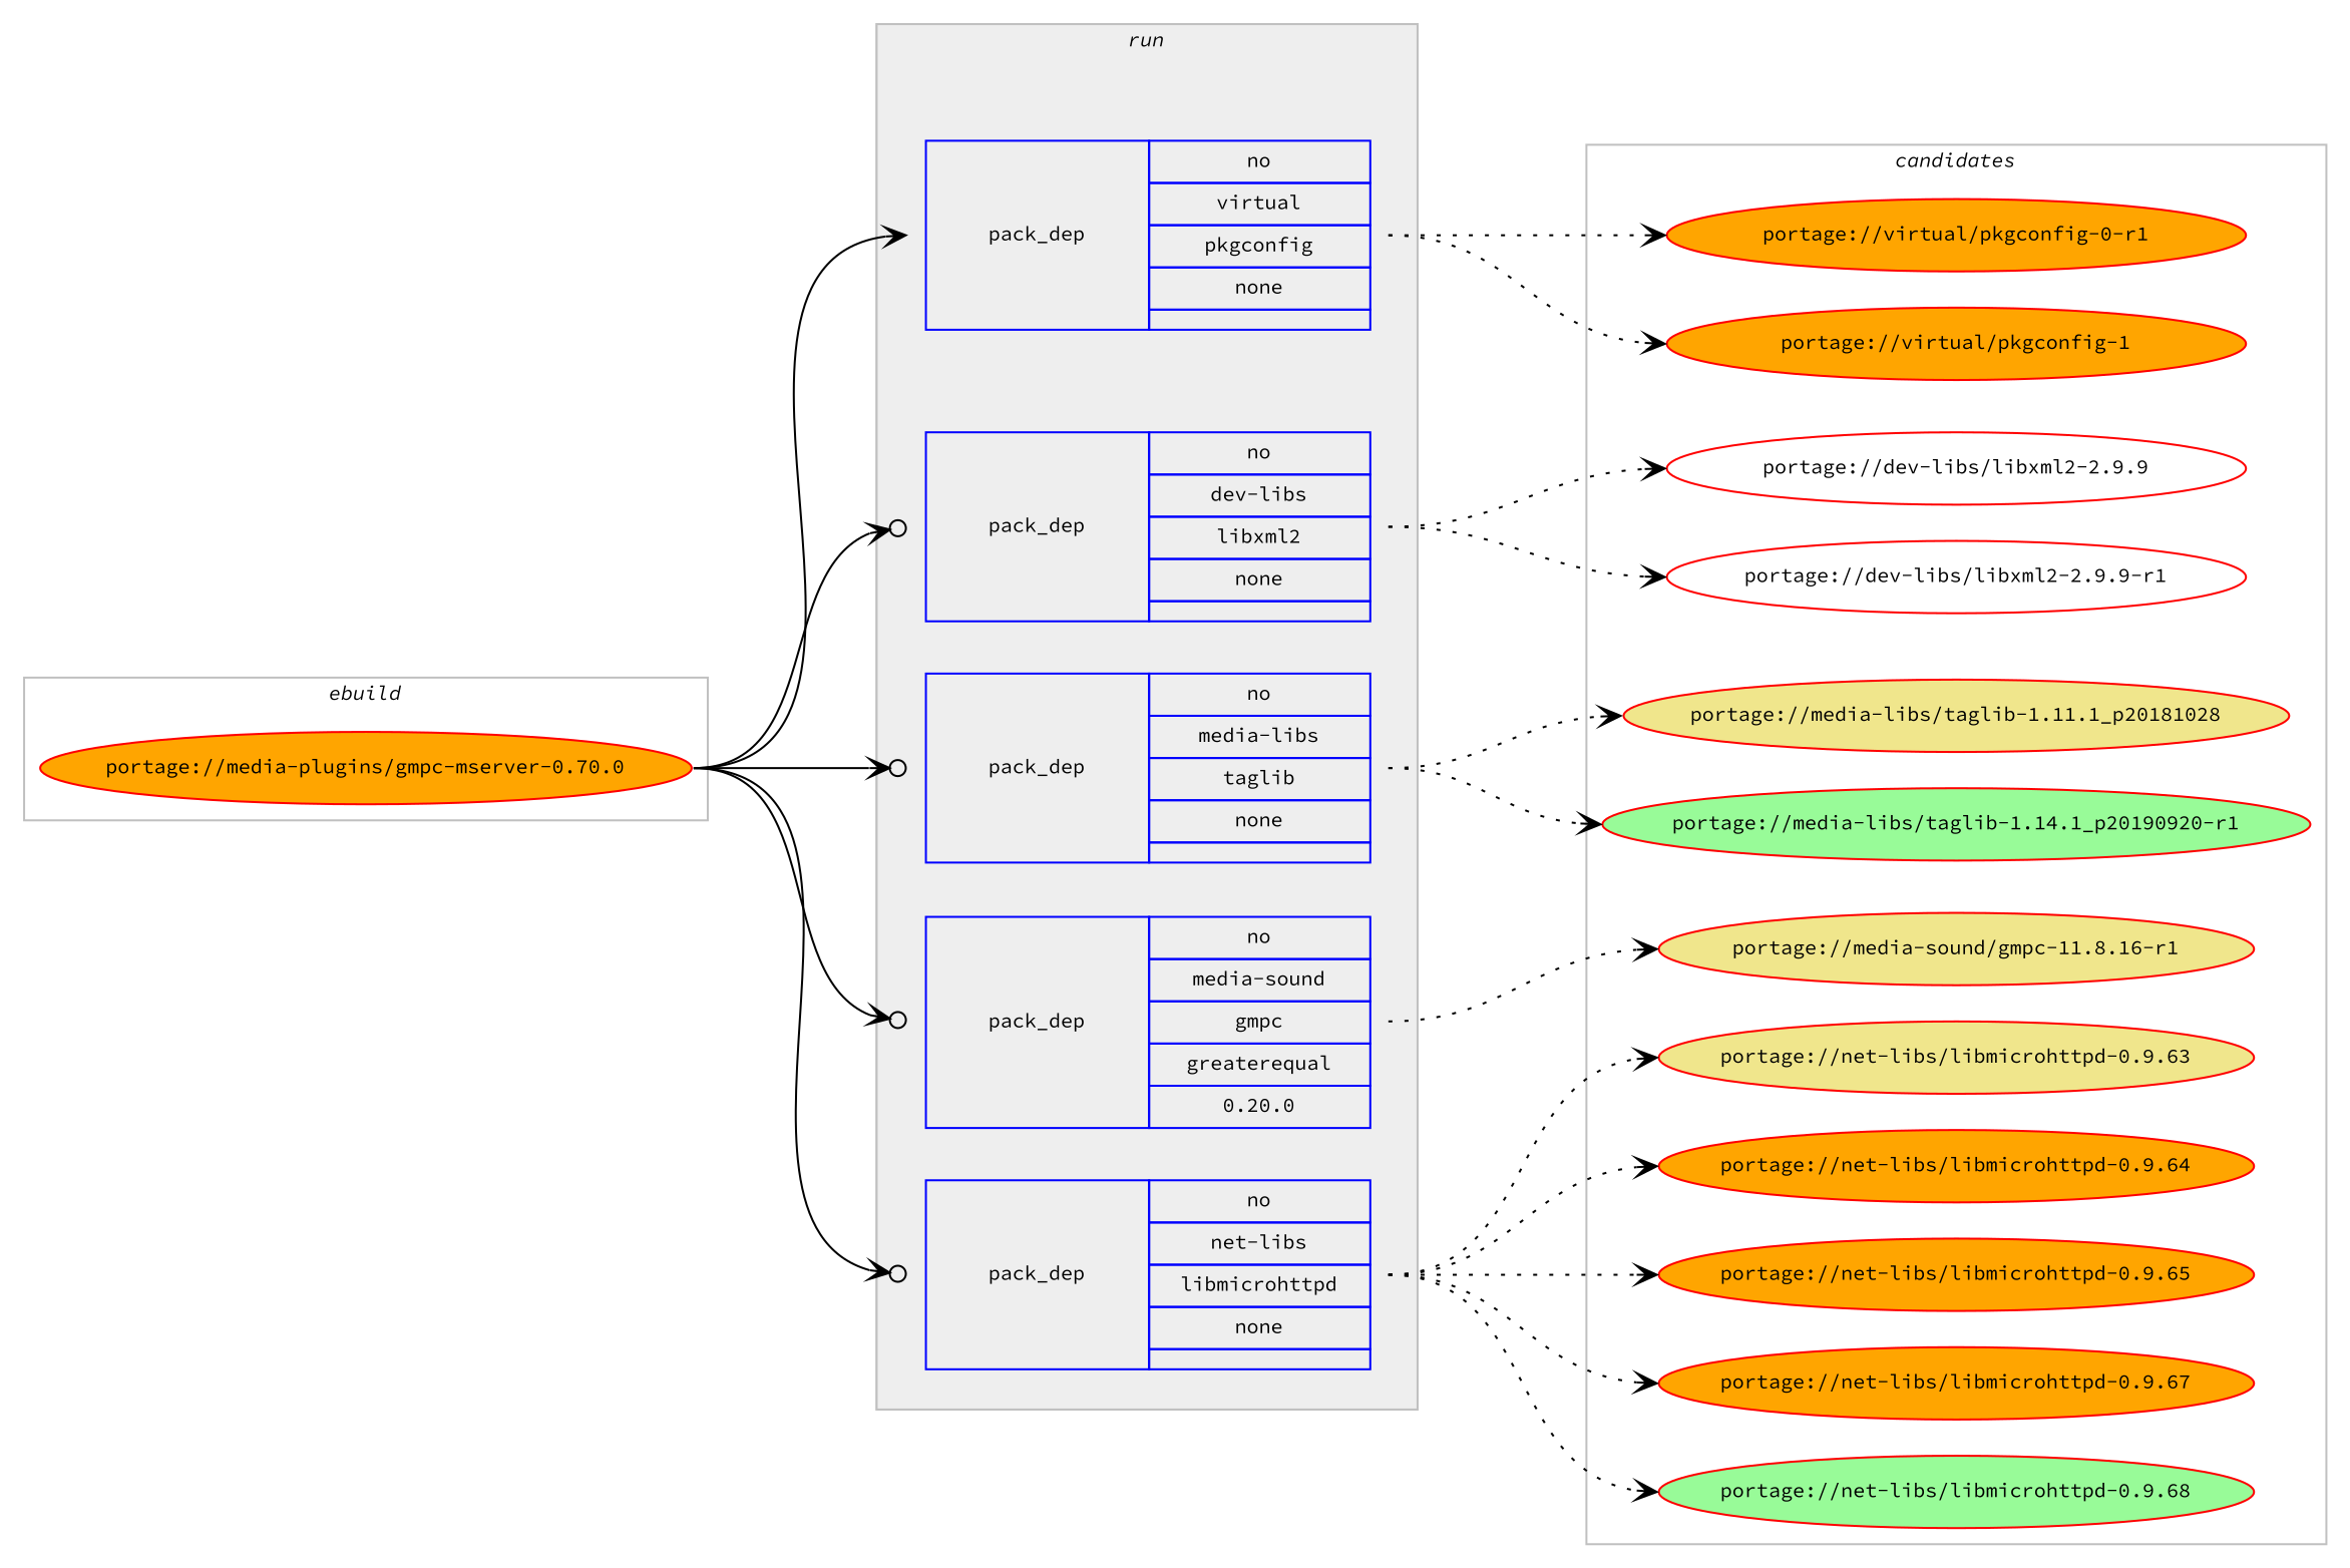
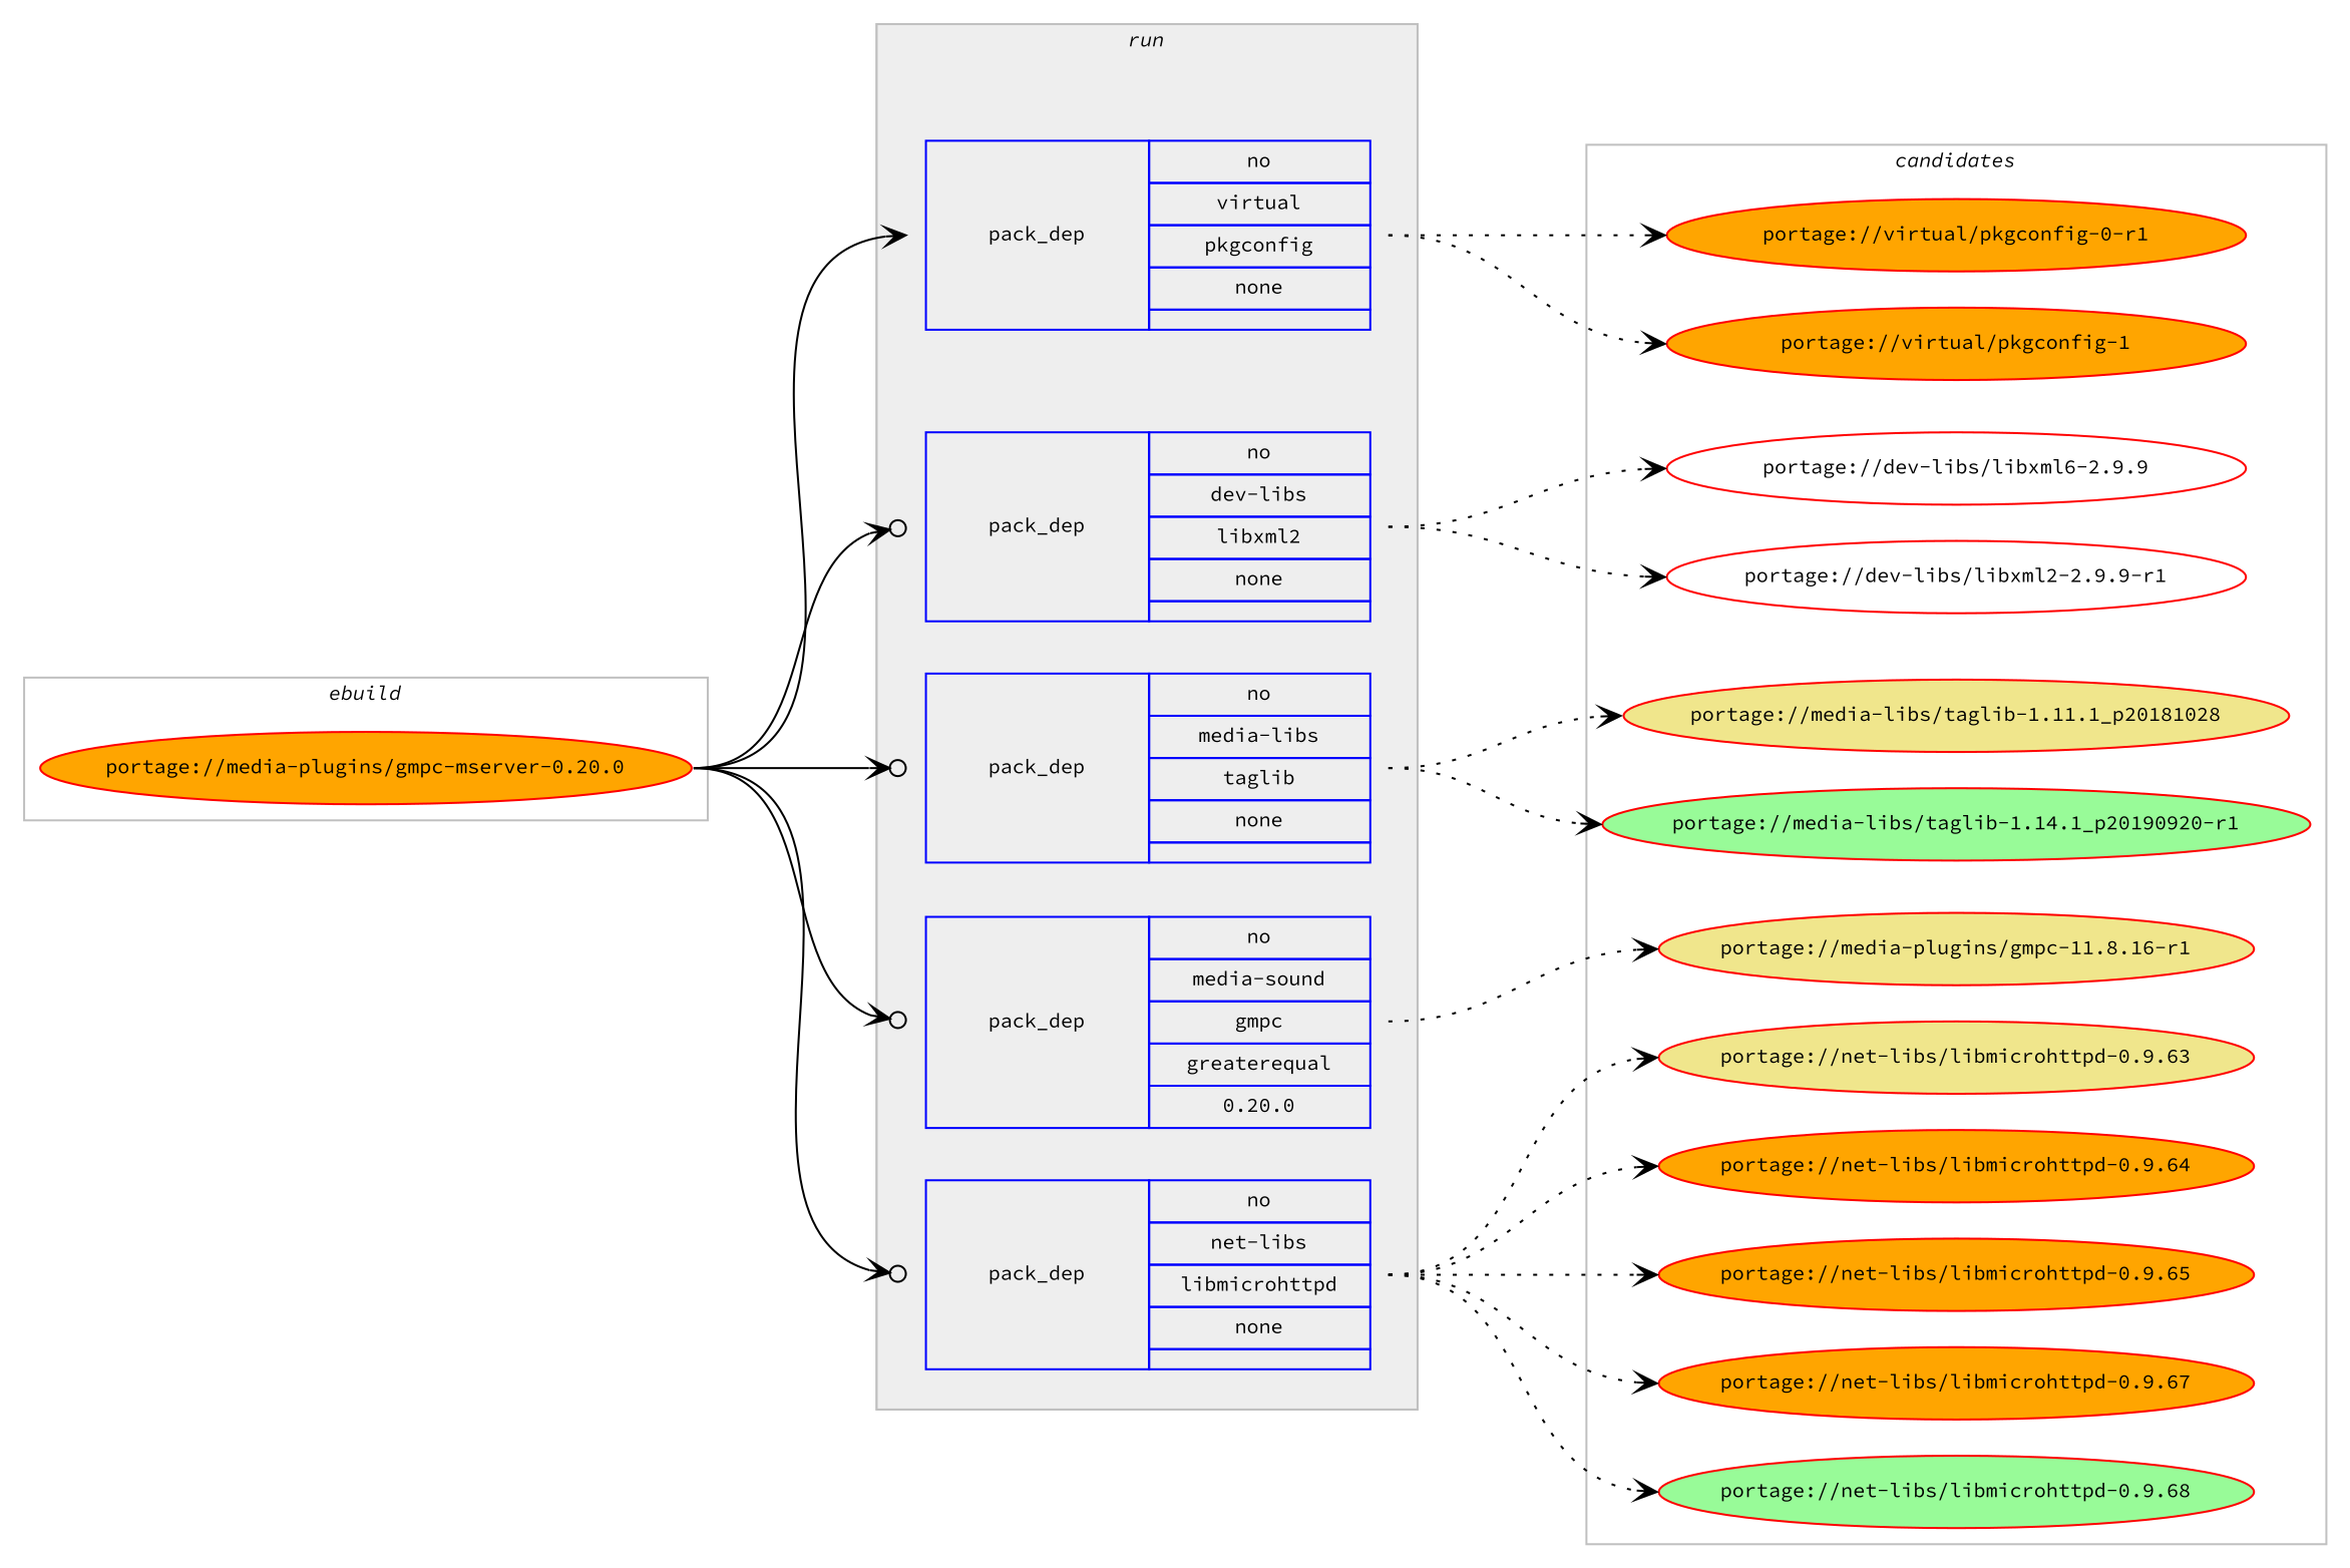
  digraph {
    compound=true
    concentrate=true
    fontname="Source Code Pro"
    fontsize=10
    newrank=true
    rankdir=LR
    ranksep=1.5
    node [color=red fillcolor=orange fontname="Source Code Pro" fontsize=10 style=filled]
    edge [arrowhead=vee fontname="Source Code Pro" headport=w style=dotted tailport=e weight=100]
-   n1 [label="portage://media-plugins/gmpc-mserver-0.70.0" width=4]
+   n1 [label="portage://media-plugins/gmpc-mserver-0.20.0" width=4]
    n2 [color=blue label=<<TABLE BORDER="0" CELLBORDER="1" CELLSPACING="0" CELLPADDING="4" WIDTH="220"><TR><TD ROWSPAN="6" CELLPADDING="30">pack_dep</TD></TR><TR><TD WIDTH="110">no</TD></TR><TR><TD>virtual</TD></TR><TR><TD>pkgconfig</TD></TR><TR><TD>none</TD></TR><TR><TD></TD></TR></TABLE>> shape=none fillcolor="" style=""]
    n3 [color=blue label=<<TABLE BORDER="0" CELLBORDER="1" CELLSPACING="0" CELLPADDING="4" WIDTH="220"><TR><TD ROWSPAN="6" CELLPADDING="30">pack_dep</TD></TR><TR><TD WIDTH="110">no</TD></TR><TR><TD>dev-libs</TD></TR><TR><TD>libxml2</TD></TR><TR><TD>none</TD></TR><TR><TD></TD></TR></TABLE>> shape=none fillcolor="" style=""]
    n4 [color=blue label=<<TABLE BORDER="0" CELLBORDER="1" CELLSPACING="0" CELLPADDING="4" WIDTH="220"><TR><TD ROWSPAN="6" CELLPADDING="30">pack_dep</TD></TR><TR><TD WIDTH="110">no</TD></TR><TR><TD>media-libs</TD></TR><TR><TD>taglib</TD></TR><TR><TD>none</TD></TR><TR><TD></TD></TR></TABLE>> shape=none fillcolor="" style=""]
    n5 [color=blue label=<<TABLE BORDER="0" CELLBORDER="1" CELLSPACING="0" CELLPADDING="4" WIDTH="220"><TR><TD ROWSPAN="6" CELLPADDING="30">pack_dep</TD></TR><TR><TD WIDTH="110">no</TD></TR><TR><TD>media-sound</TD></TR><TR><TD>gmpc</TD></TR><TR><TD>greaterequal</TD></TR><TR><TD>0.20.0</TD></TR></TABLE>> shape=none fillcolor="" style=""]
    n6 [color=blue label=<<TABLE BORDER="0" CELLBORDER="1" CELLSPACING="0" CELLPADDING="4" WIDTH="220"><TR><TD ROWSPAN="6" CELLPADDING="30">pack_dep</TD></TR><TR><TD WIDTH="110">no</TD></TR><TR><TD>net-libs</TD></TR><TR><TD>libmicrohttpd</TD></TR><TR><TD>none</TD></TR><TR><TD></TD></TR></TABLE>> shape=none fillcolor="" style=""]
    n7 [label="portage://virtual/pkgconfig-0-r1" width=4]
    n8 [label="portage://virtual/pkgconfig-1" width=4]
-   n9 [fillcolor=white label="portage://dev-libs/libxml2-2.9.9" width=4]
+   n9 [fillcolor=white label="portage://dev-libs/libxml6-2.9.9" width=4]
    n10 [fillcolor=white label="portage://dev-libs/libxml2-2.9.9-r1" width=4]
    n11 [fillcolor=khaki label="portage://media-libs/taglib-1.11.1_p20181028" width=4]
    n12 [fillcolor=palegreen label="portage://media-libs/taglib-1.14.1_p20190920-r1" width=4]
-   n13 [fillcolor=khaki label="portage://media-sound/gmpc-11.8.16-r1" width=4]
+   n13 [fillcolor=khaki label="portage://media-plugins/gmpc-11.8.16-r1" width=4]
    n14 [fillcolor=khaki label="portage://net-libs/libmicrohttpd-0.9.63" width=4]
    n15 [label="portage://net-libs/libmicrohttpd-0.9.64" width=4]
    n16 [label="portage://net-libs/libmicrohttpd-0.9.65" width=4]
    n17 [label="portage://net-libs/libmicrohttpd-0.9.67" width=4]
    n18 [fillcolor=palegreen label="portage://net-libs/libmicrohttpd-0.9.68" width=4]
    subgraph cluster_1 {
      color=gray
      label=<<i>ebuild</i>>
      rank=same
      n1
    }
    subgraph cluster_2 {
      color=gray
      label=<<i>dependencies</i>>
      subgraph cluster_3 {
        color=gray
        fillcolor="#eeeeee"
        label=<<i>compile</i>>
        style=filled
        subgraph sub_4 {
          color=gray
          fillcolor="#eeeeee"
          label=<<i>compile</i>>
          style=filled
          n2
        }
      }
      subgraph cluster_5 {
        color=gray
        fillcolor="#eeeeee"
        label=<<i>compile and run</i>>
        style=filled
        subgraph sub_6 {
          color=gray
          fillcolor="#eeeeee"
          label=<<i>compile and run</i>>
          style=filled
          n3
        }
        subgraph sub_7 {
          color=gray
          fillcolor="#eeeeee"
          label=<<i>compile and run</i>>
          style=filled
          n4
        }
        subgraph sub_8 {
          color=gray
          fillcolor="#eeeeee"
          label=<<i>compile and run</i>>
          style=filled
          n5
        }
        subgraph sub_9 {
          color=gray
          fillcolor="#eeeeee"
          label=<<i>compile and run</i>>
          style=filled
          n6
        }
      }
      subgraph cluster_10 {
        color=gray
        fillcolor="#eeeeee"
        label=<<i>run</i>>
        style=filled
      }
    }
    subgraph cluster_11 {
      color=gray
      label=<<i>candidates</i>>
      rank=same
      subgraph sub_12 {
        color=black
        label=<<i>candidates</i>>
        nodesep=1
        rank=same
        n7
        n8
      }
      subgraph sub_13 {
        color=black
        label=<<i>candidates</i>>
        nodesep=1
        rank=same
        n9
        n10
      }
      subgraph sub_14 {
        color=black
        label=<<i>candidates</i>>
        nodesep=1
        rank=same
        n11
        n12
      }
      subgraph sub_15 {
        color=black
        label=<<i>candidates</i>>
        nodesep=1
        rank=same
        n13
      }
      subgraph sub_16 {
        color=black
        label=<<i>candidates</i>>
        nodesep=1
        rank=same
        n14
        n15
        n16
        n17
        n18
      }
    }
    n1 -> n2 [style=solid weight=20]
    n1 -> n3 [arrowhead=odotvee style=solid weight=20]
    n1 -> n4 [arrowhead=odotvee style=solid weight=20]
    n1 -> n5 [arrowhead=odotvee style=solid weight=20]
    n1 -> n6 [arrowhead=odotvee style=solid weight=20]
    n2 -> n7
    n2 -> n8
    n3 -> n9
    n3 -> n10
    n4 -> n11
    n4 -> n12
    n5 -> n13
    n6 -> n14
    n6 -> n15
    n6 -> n16
    n6 -> n17
    n6 -> n18
  }
